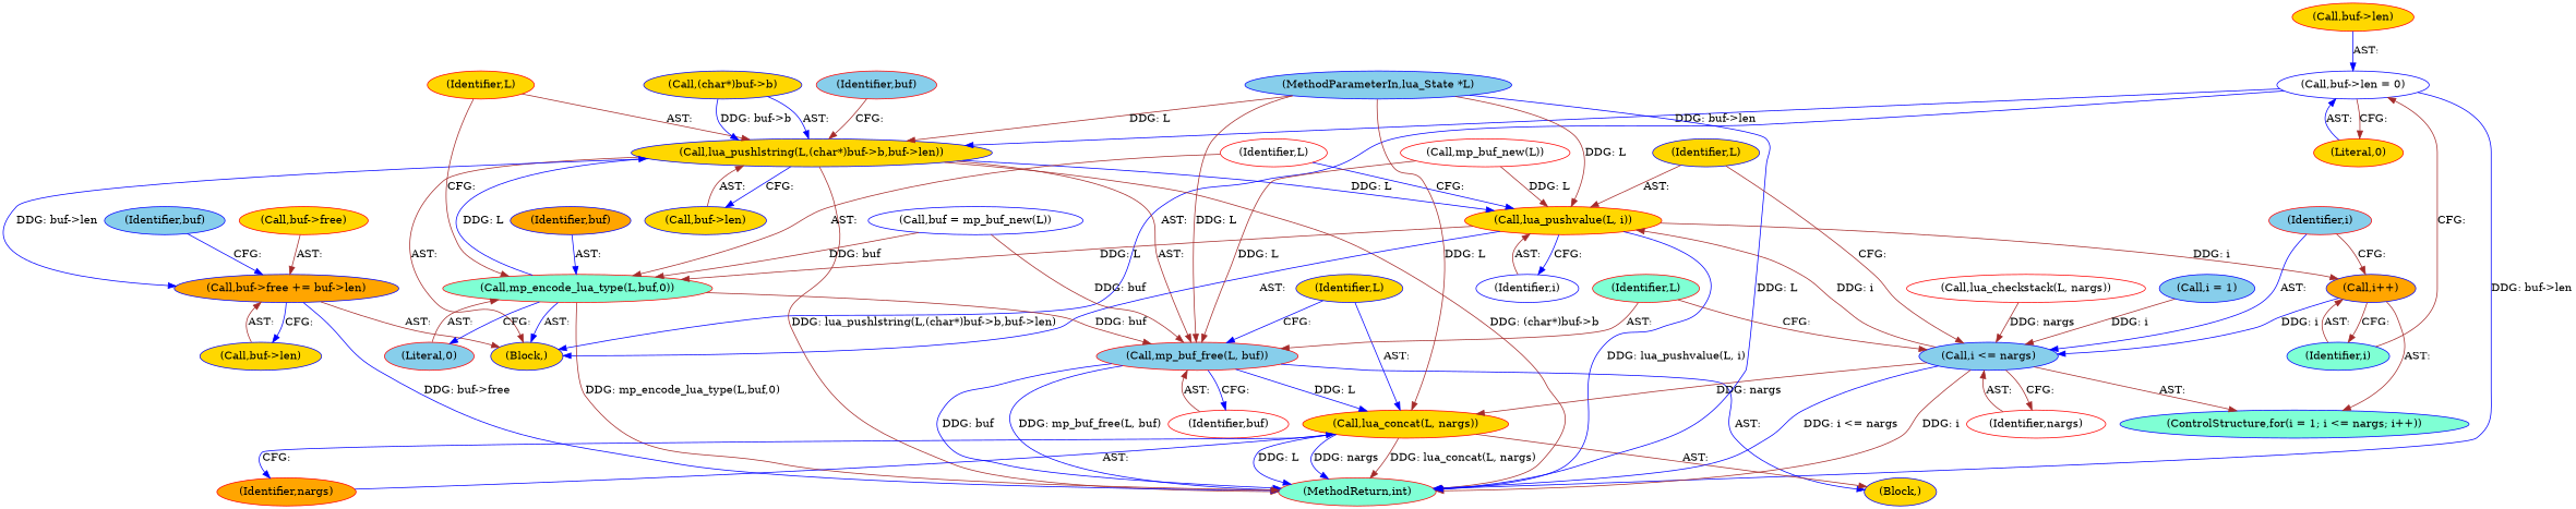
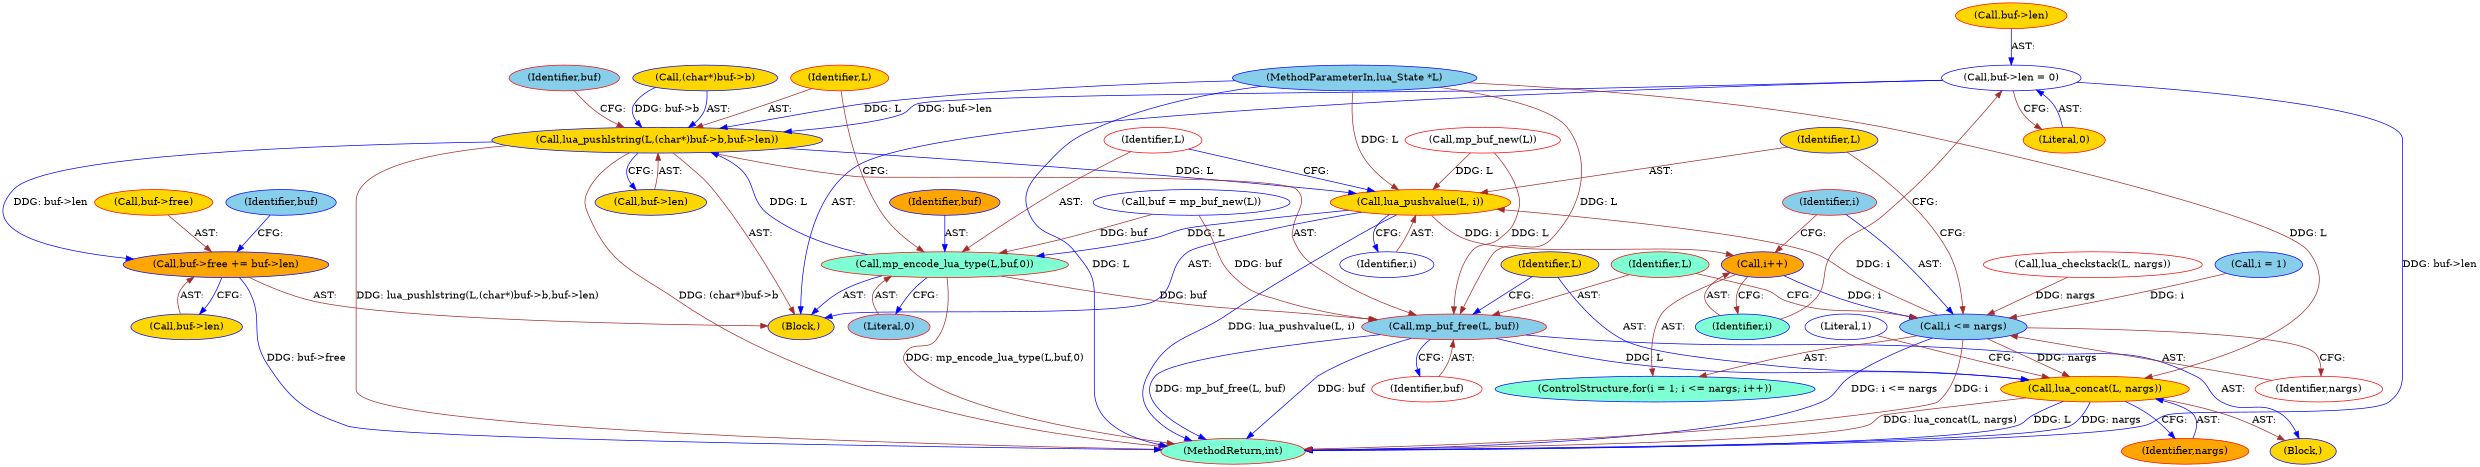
  digraph {
    node [color=blue fillcolor=gold style=filled]
    edge [color=brown]
    n1 [fillcolor=white label="(Call,buf->len = 0)"]
    n2 [label="(Call,lua_pushlstring(L,(char*)buf->b,buf->len))"]
    n3 [label="(Block,)"]
    n4 [color=red label="(Literal,0)"]
    n5 [color=red fillcolor=aquamarine label="(MethodReturn,int)"]
    n6 [color=red label="(Call,lua_pushvalue(L, i))"]
    n7 [color=red fillcolor=skyblue label="(Call,mp_buf_free(L, buf))"]
    n8 [fillcolor=orange label="(Call,buf->free += buf->len)"]
    n9 [label="(Call,buf->len)"]
    n10 [fillcolor=orange label="(Call,i++)"]
    n11 [color=red fillcolor=aquamarine label="(Call,mp_encode_lua_type(L,buf,0))"]
    n12 [fillcolor=white label="(Identifier,i)"]
    n13 [color=red label="(Call,lua_concat(L, nargs))"]
    n14 [label="(Block,)"]
    n15 [color=red fillcolor=white label="(Identifier,buf)"]
    n16 [label="(Call,buf->len)"]
    n17 [fillcolor=skyblue label="(Call,i <= nargs)"]
    n18 [fillcolor=aquamarine label="(ControlStructure,for(i = 1; i <= nargs; i++))"]
    n19 [fillcolor=aquamarine label="(Identifier,i)"]
    n20 [color=red fillcolor=skyblue label="(Literal,0)"]
    n21 [color=red fillcolor=white label="(Identifier,nargs)"]
    n22 [color=red fillcolor=orange label="(Identifier,nargs)"]
    n23 [fillcolor=skyblue label="(MethodParameterIn,lua_State *L)"]
    n24 [color=red label="(Identifier,L)"]
    n25 [fillcolor=skyblue label="(Identifier,buf)"]
    n26 [label="(Call,(char*)buf->b)"]
    n27 [label="(Identifier,L)"]
    n28 [label="(Identifier,L)"]
    n29 [color=red label="(Call,buf->len)"]
    n30 [fillcolor=orange label="(Identifier,buf)"]
    n31 [fillcolor=white label="(Call,buf = mp_buf_new(L))"]
    n32 [color=red fillcolor=white label="(Call,lua_checkstack(L, nargs))"]
    n33 [color=red fillcolor=aquamarine label="(Identifier,L)"]
    n34 [color=red label="(Call,buf->free)"]
    n35 [color=red fillcolor=skyblue label="(Identifier,buf)"]
+   n36 [fillcolor=white label="(Literal,1)"]
    n37 [color=red fillcolor=white label="(Identifier,L)"]
    n38 [color=red fillcolor=skyblue label="(Identifier,i)"]
    n39 [color=red fillcolor=white label="(Call,mp_buf_new(L))"]
    n40 [fillcolor=skyblue label="(Call,i = 1)"]
    n1 -> n2 [color=blue label="DDG: buf->len"]
    n1 -> n3 [color=blue label="AST: "]
    n1 -> n4 [label="CFG: "]
    n1 -> n5 [color=blue label="DDG: buf->len"]
    n2 -> n3 [label="AST: "]
    n2 -> n5 [label="DDG: lua_pushlstring(L,(char*)buf->b,buf->len)"]
    n2 -> n5 [label="DDG: (char*)buf->b"]
    n2 -> n6 [color=blue label="DDG: L"]
    n2 -> n7 [label="AST: "]
    n2 -> n8 [color=blue label="DDG: buf->len"]
    n2 -> n9 [color=blue label="CFG: "]
    n4 -> n1 [color=blue label="AST: "]
    n6 -> n3 [color=blue label="AST: "]
    n6 -> n5 [color=blue label="DDG: lua_pushvalue(L, i)"]
    n6 -> n10 [label="DDG: i"]
-   n6 -> n11 [label="DDG: L"]
+   n6 -> n11 [color=blue label="DDG: L"]
    n6 -> n12 [color=blue label="CFG: "]
    n7 -> n5 [color=blue label="DDG: buf"]
    n7 -> n5 [color=blue label="DDG: mp_buf_free(L, buf)"]
    n7 -> n13 [color=blue label="DDG: L"]
    n7 -> n14 [color=blue label="AST: "]
    n7 -> n15 [color=blue label="CFG: "]
    n8 -> n3 [label="AST: "]
    n8 -> n5 [color=blue label="DDG: buf->free"]
    n8 -> n16 [color=blue label="CFG: "]
    n9 -> n2 [label="AST: "]
    n10 -> n17 [color=blue label="DDG: i"]
    n10 -> n18 [label="AST: "]
    n10 -> n19 [label="CFG: "]
    n11 -> n2 [color=blue label="DDG: L"]
    n11 -> n3 [color=blue label="AST: "]
    n11 -> n5 [label="DDG: mp_encode_lua_type(L,buf,0)"]
    n11 -> n7 [label="DDG: buf"]
    n11 -> n20 [color=blue label="CFG: "]
    n12 -> n6 [label="AST: "]
    n13 -> n5 [label="DDG: lua_concat(L, nargs)"]
    n13 -> n5 [color=blue label="DDG: L"]
    n13 -> n5 [color=blue label="DDG: nargs"]
    n13 -> n14 [label="AST: "]
    n13 -> n22 [color=blue label="CFG: "]
    n15 -> n7 [label="AST: "]
    n16 -> n8 [label="AST: "]
    n17 -> n5 [color=blue label="DDG: i <= nargs"]
    n17 -> n5 [label="DDG: i"]
    n17 -> n6 [label="DDG: i"]
    n17 -> n13 [label="DDG: nargs"]
    n17 -> n18 [label="AST: "]
    n17 -> n21 [label="CFG: "]
    n19 -> n1 [label="CFG: "]
    n19 -> n10 [label="AST: "]
    n20 -> n11 [label="AST: "]
    n21 -> n17 [label="AST: "]
    n22 -> n13 [color=blue label="AST: "]
-   n23 -> n2 [label="DDG: L"]
+   n23 -> n2 [color=blue label="DDG: L"]
    n23 -> n5 [color=blue label="DDG: L"]
    n23 -> n6 [label="DDG: L"]
    n23 -> n7 [label="DDG: L"]
    n23 -> n13 [label="DDG: L"]
    n24 -> n2 [label="AST: "]
    n24 -> n11 [label="CFG: "]
    n25 -> n8 [color=blue label="CFG: "]
    n26 -> n2 [color=blue label="AST: "]
    n26 -> n2 [color=blue label="DDG: buf->b"]
    n27 -> n6 [label="AST: "]
    n27 -> n17 [label="CFG: "]
    n28 -> n7 [color=blue label="CFG: "]
    n28 -> n13 [color=blue label="AST: "]
    n29 -> n1 [color=blue label="AST: "]
    n30 -> n11 [color=blue label="AST: "]
    n31 -> n7 [label="DDG: buf"]
    n31 -> n11 [label="DDG: buf"]
    n32 -> n17 [label="DDG: nargs"]
    n33 -> n7 [label="AST: "]
    n33 -> n17 [label="CFG: "]
    n34 -> n8 [label="AST: "]
    n35 -> n2 [label="CFG: "]
+   n36 -> n13 [label="CFG: "]
    n37 -> n6 [color=blue label="CFG: "]
    n37 -> n11 [label="AST: "]
    n38 -> n10 [label="CFG: "]
    n38 -> n17 [color=blue label="AST: "]
    n39 -> n6 [label="DDG: L"]
    n39 -> n7 [label="DDG: L"]
    n40 -> n17 [label="DDG: i"]
  }
